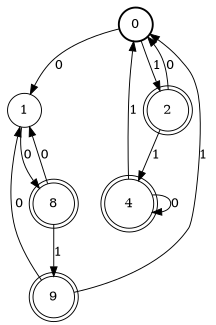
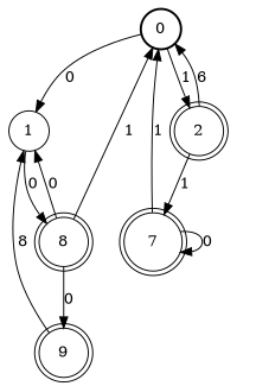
  digraph {
    node [shape=circle peripheries=2]
    0 [style=bold peripheries=""]
    1 [peripheries=""]
    2
    n4 [label=8]
-   4
+   4 [label=7]
    n6 [label=9]
    0 -> 1 [label=0]
    0 -> 2 [label=1]
    1 -> n4 [label=0]
-   2 -> 0 [label=0]
+   2 -> 0 [label=6]
    2 -> 4 [label=1]
    n4 -> 1 [label=0]
-   n4 -> n6 [label=1]
+   n4 -> n6 [label=0]
    4 -> 0 [label=1]
    4 -> 4 [label=0]
-   n6 -> 0 [label=1]
-   n6 -> 1 [label=0]
+   n4 -> 0 [label=1]
+   n6 -> 1 [label=8]
  }
